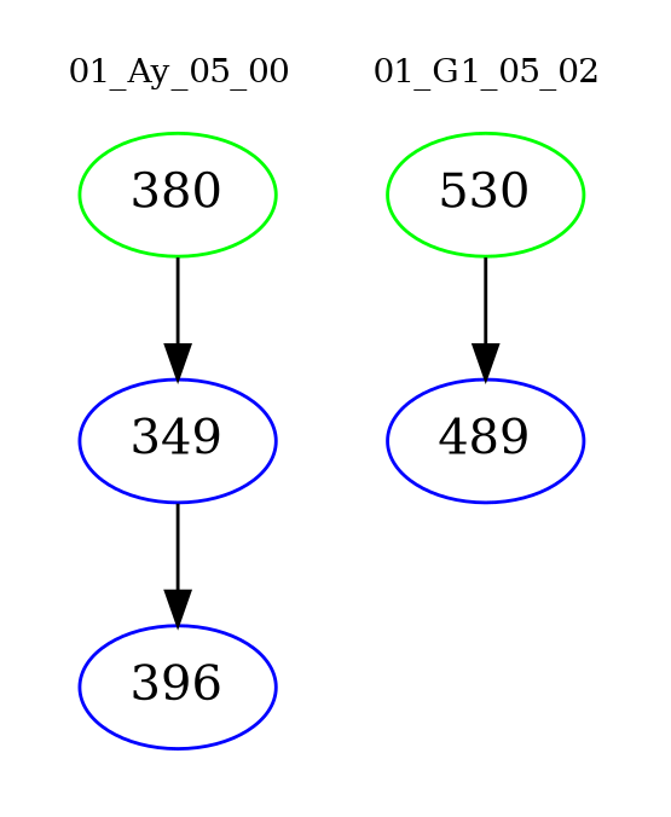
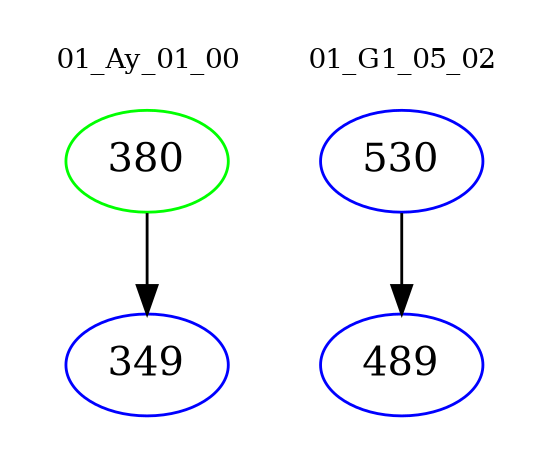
  digraph {
    node [color=blue]
    edge [color=black]
    n1 [color=green label=380]
    n2 [label=349]
-   n3 [label=396]
-   n4 [color=green label=530]
+   n4 [label=530]
    n5 [label=489]
    subgraph cluster_1 {
      color=white
      fontsize=10
-     label="01_Ay_05_00"
+     label="01_Ay_01_00"
      n1
      n2
-     n3
    }
    subgraph cluster_2 {
      color=white
      fontsize=10
      label="01_G1_05_02"
      n4
      n5
    }
    n1 -> n2
-   n2 -> n3
    n4 -> n5
  }
